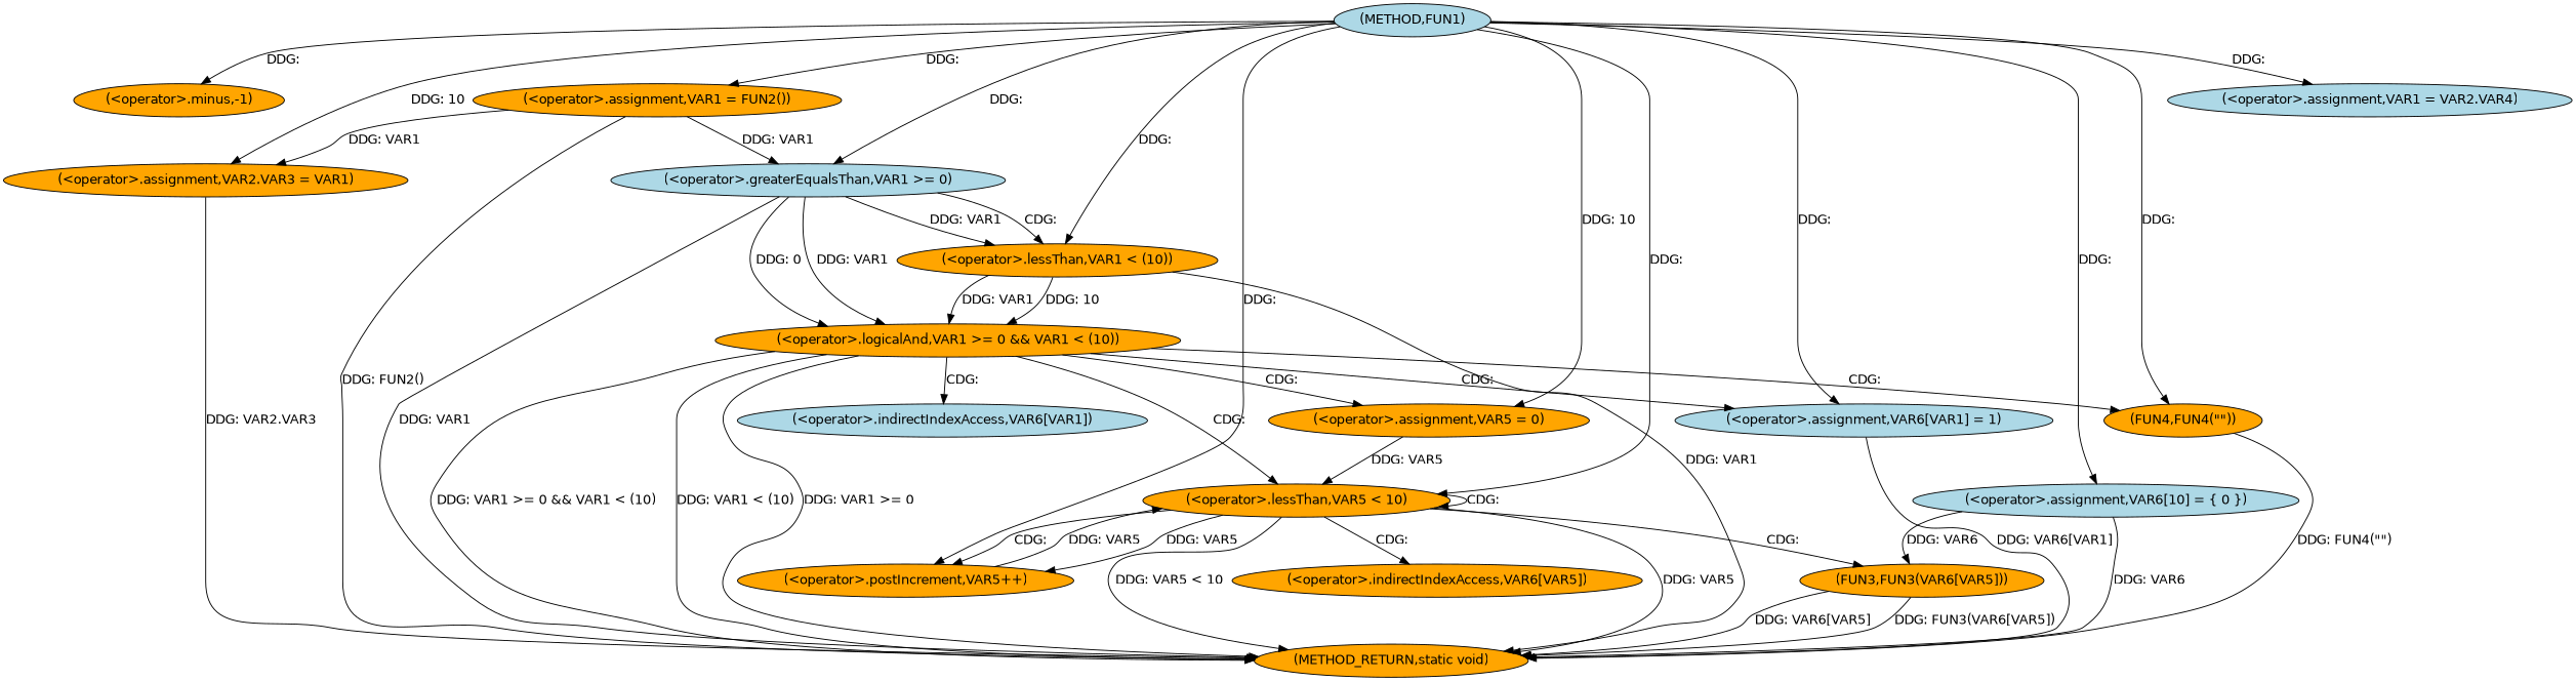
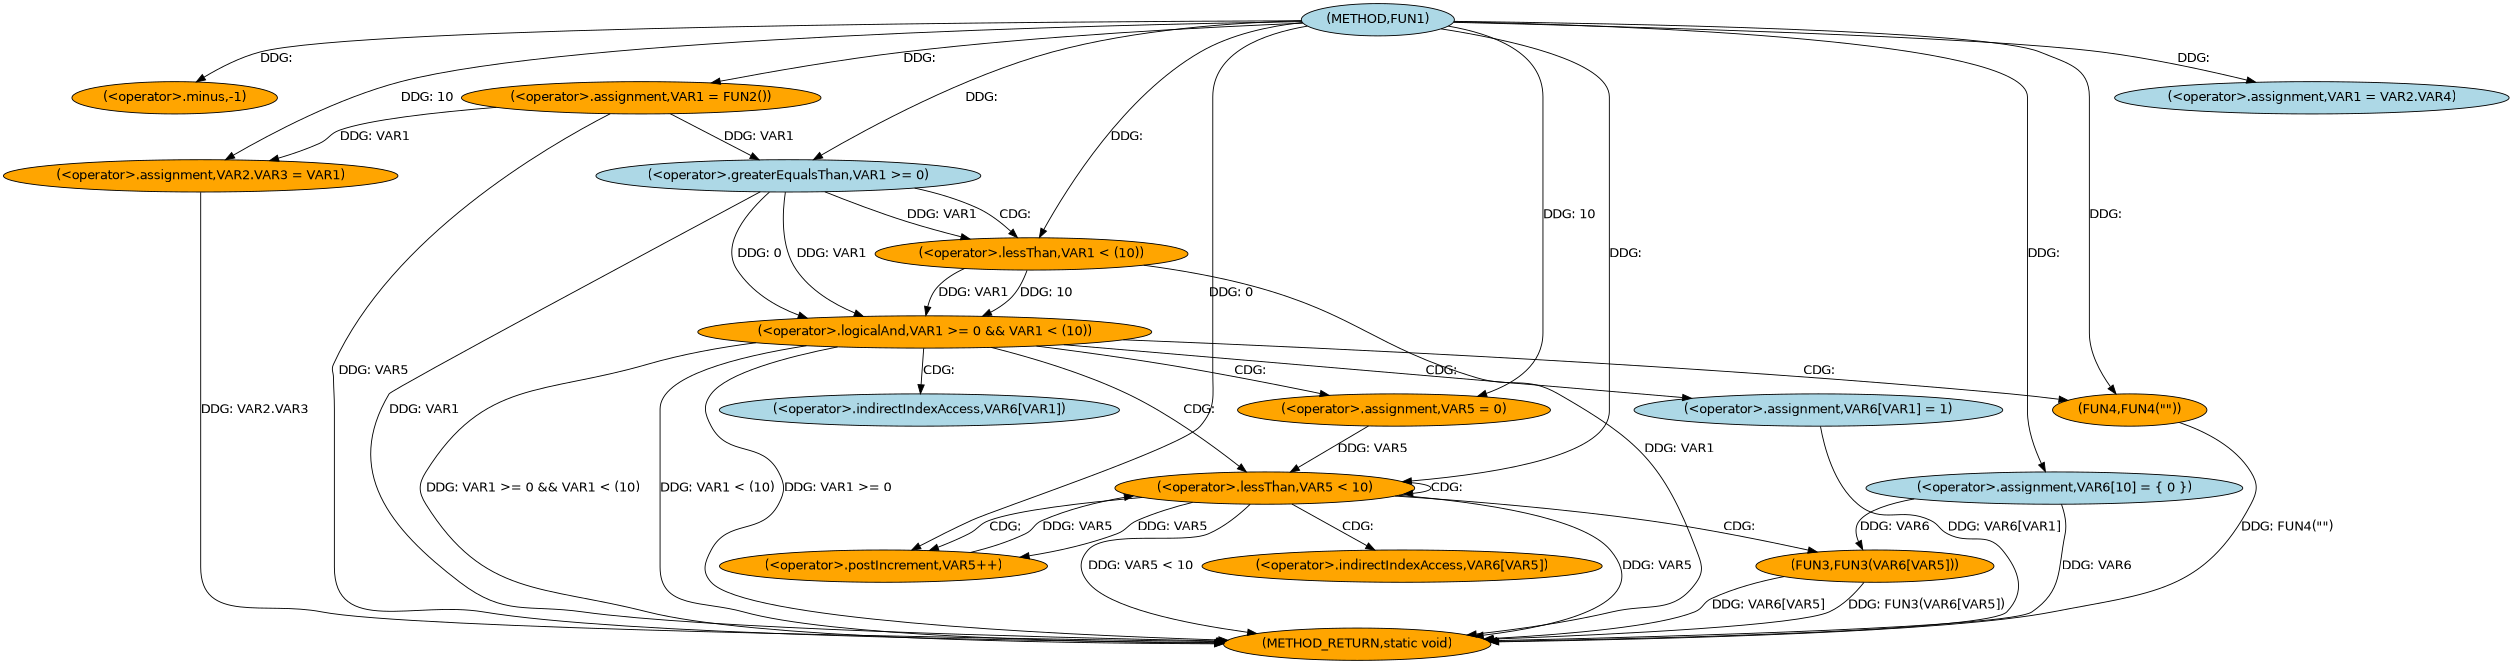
  digraph {
    fontname="DejaVu Sans"
    node [fillcolor=orange fontname="DejaVu Sans" style=filled]
    edge [fontname="DejaVu Sans"]
    n1 [fillcolor=lightblue label="(METHOD,FUN1)"]
    n2 [label="(<operator>.minus,-1)"]
    n3 [label="(<operator>.assignment,VAR1 = FUN2())"]
    n4 [label="(<operator>.assignment,VAR2.VAR3 = VAR1)"]
    n5 [fillcolor=lightblue label="(<operator>.assignment,VAR1 = VAR2.VAR4)"]
    n6 [fillcolor=lightblue label="(<operator>.assignment,VAR6[10] = { 0 })"]
    n7 [fillcolor=lightblue label="(<operator>.greaterEqualsThan,VAR1 >= 0)"]
    n8 [label="(<operator>.lessThan,VAR1 < (10))"]
    n9 [fillcolor=lightblue label="(<operator>.assignment,VAR6[VAR1] = 1)"]
    n10 [label="(<operator>.assignment,VAR5 = 0)"]
    n11 [label="(<operator>.lessThan,VAR5 < 10)"]
    n12 [label="(<operator>.postIncrement,VAR5++)"]
    n13 [label="(FUN4,FUN4(\"\"))"]
    n14 [label="(METHOD_RETURN,static void)"]
    n15 [label="(FUN3,FUN3(VAR6[VAR5]))"]
    n16 [label="(<operator>.logicalAnd,VAR1 >= 0 && VAR1 < (10))"]
    n17 [label="(<operator>.indirectIndexAccess,VAR6[VAR5])"]
    n18 [fillcolor=lightblue label="(<operator>.indirectIndexAccess,VAR6[VAR1])"]
    n1 -> n2 [label="DDG: "]
    n1 -> n3 [label="DDG: "]
    n1 -> n4 [label="DDG: 10"]
    n1 -> n5 [label="DDG: "]
    n1 -> n6 [label="DDG: "]
    n1 -> n7 [label="DDG: "]
    n1 -> n8 [label="DDG: "]
-   n1 -> n9 [label="DDG: "]
    n1 -> n10 [label="DDG: 10"]
    n1 -> n11 [label="DDG: "]
-   n1 -> n12 [label="DDG: "]
+   n1 -> n12 [label="DDG: 0"]
    n1 -> n13 [label="DDG: "]
    n3 -> n4 [label="DDG: VAR1"]
    n3 -> n7 [label="DDG: VAR1"]
-   n3 -> n14 [label="DDG: FUN2()"]
+   n3 -> n14 [label="DDG: VAR5"]
    n4 -> n14 [label="DDG: VAR2.VAR3"]
    n6 -> n14 [label="DDG: VAR6"]
    n6 -> n15 [label="DDG: VAR6"]
    n7 -> n8 [label="DDG: VAR1"]
    n7 -> n8 [label="CDG: "]
    n7 -> n14 [label="DDG: VAR1"]
    n7 -> n16 [label="DDG: VAR1"]
    n7 -> n16 [label="DDG: 0"]
    n8 -> n14 [label="DDG: VAR1"]
    n8 -> n16 [label="DDG: VAR1"]
    n8 -> n16 [label="DDG: 10"]
    n9 -> n14 [label="DDG: VAR6[VAR1]"]
    n10 -> n11 [label="DDG: VAR5"]
    n11 -> n11 [label="CDG: "]
    n11 -> n12 [label="DDG: VAR5"]
    n11 -> n12 [label="CDG: "]
    n11 -> n14 [label="DDG: VAR5 < 10"]
    n11 -> n14 [label="DDG: VAR5"]
    n11 -> n15 [label="CDG: "]
    n11 -> n17 [label="CDG: "]
    n12 -> n11 [label="DDG: VAR5"]
    n13 -> n14 [label="DDG: FUN4(\"\")"]
    n15 -> n14 [label="DDG: FUN3(VAR6[VAR5])"]
    n15 -> n14 [label="DDG: VAR6[VAR5]"]
    n16 -> n9 [label="CDG: "]
    n16 -> n10 [label="CDG: "]
    n16 -> n11 [label="CDG: "]
    n16 -> n13 [label="CDG: "]
    n16 -> n14 [label="DDG: VAR1 >= 0"]
    n16 -> n14 [label="DDG: VAR1 >= 0 && VAR1 < (10)"]
    n16 -> n14 [label="DDG: VAR1 < (10)"]
    n16 -> n18 [label="CDG: "]
  }
